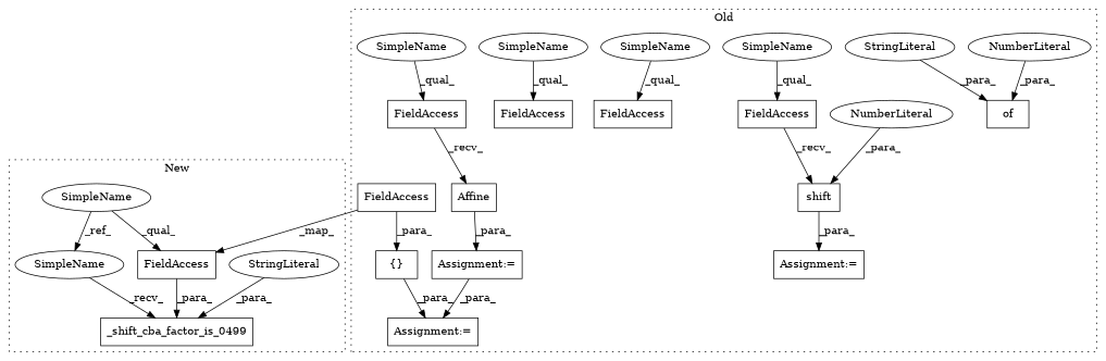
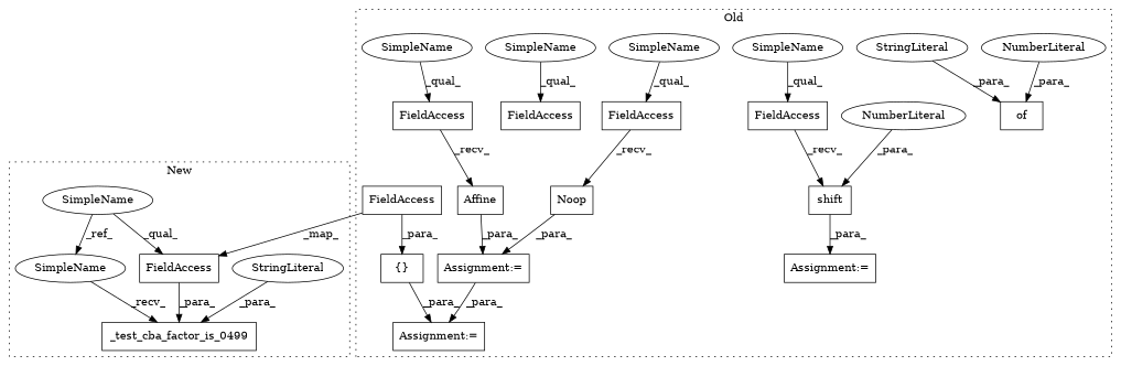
  digraph {
    node [a=22 l=1 s=40223 shape=box]
    n1 [a=32 l="3,1" label=of s="40252,40260"]
    n2 [a=34 label=NumberLiteral s=40259 shape=ellipse]
    n3 [a=32 l="7,1" label=Affine s="40241,40261"]
    n4 [l=17 label=FieldAccess]
    n5 [l=17 label=FieldAccess s=40198]
    n6 [l=17 label=FieldAccess s=40168]
+   n7 [a=32 l=6 label=Noop s=40216]
    n8 [a=7 label="Assignment:=" s=40277]
    n9 [a=4 l="1,1" label="{}" s="40308,40318"]
    n10 [a=45 l=3 label=StringLiteral s=40255 shape=ellipse]
    n11 [l=9 label=FieldAccess s=40309]
    n12 [l=9 label=FieldAccess s=40335]
    n13 [a=32 l="6,1" label=shift s="40345,40352"]
    n14 [a=34 label=NumberLiteral s=40351 shape=ellipse]
    n15 [a=7 label="Assignment:=" s=40334]
    n16 [a=7 label="Assignment:=" s=40167]
    n17 [a=42 l=4 label=SimpleName s=40335 shape=ellipse]
    n18 [a=42 l=6 label=SimpleName s=40198 shape=ellipse]
    n19 [a=42 l=6 label=SimpleName s=40168 shape=ellipse]
    n20 [a=42 l=6 label=SimpleName shape=ellipse]
-   n21 [a=32 l="25,1" label=_shift_cba_factor_is_0499 s="35931,35984"]
+   n21 [a=32 l="25,1" label=_test_cba_factor_is_0499 s="35931,35984"]
    n22 [a=45 l=18 label=StringLiteral s=35956 shape=ellipse]
    n23 [a=42 l=4 label=SimpleName s=35915 shape=ellipse]
    n24 [l=9 label=FieldAccess s=35975]
    n25 [a=42 l=4 label=SimpleName s=35926 shape=ellipse]
    subgraph cluster_1 {
      label=Old
      style=dotted
      n1
      n2
      n3
      n4
      n5
      n6
+     n7
      n8
      n9
      n10
      n11
      n12
      n13
      n14
      n15
      n16
      n17
      n18
      n19
      n20
    }
    subgraph cluster_2 {
      label=New
      style=dotted
      n21
      n22
      n23
      n24
      n25
    }
    n2 -> n1 [label=_para_]
    n3 -> n16 [label=_para_]
    n4 -> n3 [label=_recv_]
+   n5 -> n7 [label=_recv_]
+   n7 -> n16 [label=_para_]
    n9 -> n8 [label=_para_]
    n10 -> n1 [label=_para_]
    n11 -> n9 [label=_para_]
    n11 -> n24 [label=_map_]
    n12 -> n13 [label=_recv_]
    n13 -> n15 [label=_para_]
    n14 -> n13 [label=_para_]
    n16 -> n8 [label=_para_]
    n17 -> n12 [label=_qual_]
    n18 -> n5 [label=_qual_]
    n19 -> n6 [label=_qual_]
    n20 -> n4 [label=_qual_]
    n22 -> n21 [label=_para_]
    n23 -> n24 [label=_qual_]
    n23 -> n25 [label=_ref_]
    n24 -> n21 [label=_para_]
    n25 -> n21 [label=_recv_]
  }
